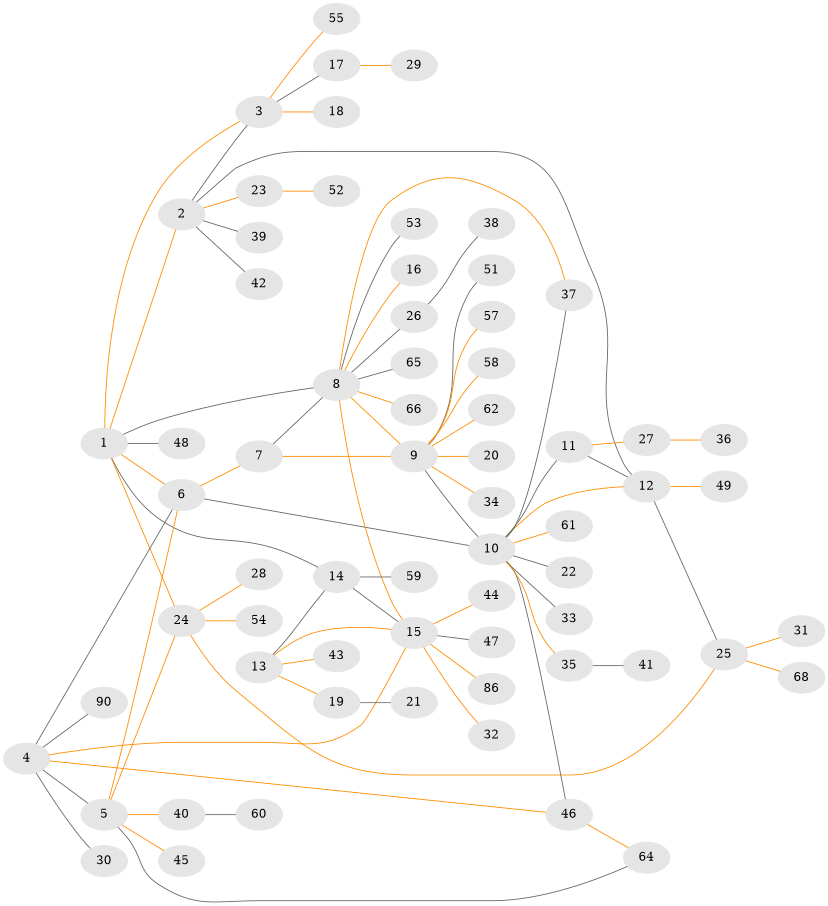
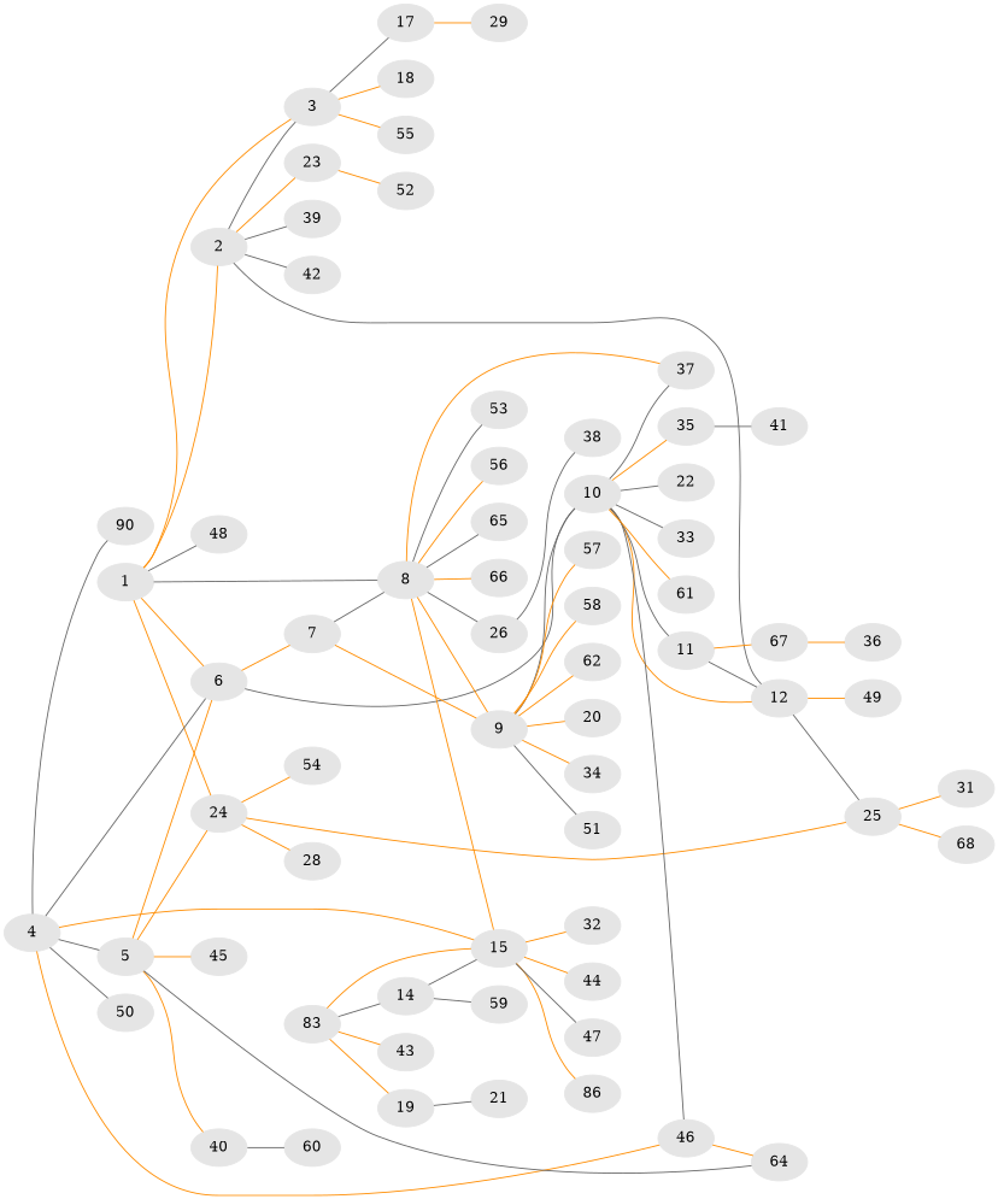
  graph {
    rankdir=LR
    node [color=gray90 style=filled]
    edge [color=darkorange]
    1
    2
    3
    6
    8
    14
    24
    48
    12
    23
    39
    42
    17
    18
    55
    7
    10
    15
    9
    26
    37
    53
-   56 [label=16]
+   56
    65
    66
    59
    25
    28
    54
    49
    52
    29
    4
    5
-   30
+   30 [label=50]
    46
    n37 [label=90]
    40
    45
    64
    n41 [label=86]
    32
    44
    47
    60
    11
    22
    33
    35
    61
    20
    34
    51
    57
    58
    62
    38
-   27
+   27 [label=67]
    41
    36
-   13
+   13 [label=83]
    19
    43
    31
    n65 [label=68]
    21
    1 -- 2
    1 -- 3
    1 -- 6
    1 -- 8 [color=gray40]
-   1 -- 14 [color=gray40]
    1 -- 24
    1 -- 48 [color=gray40]
    2 -- 3 [color=gray40]
    2 -- 12 [color=gray40]
    2 -- 23
    2 -- 39 [color=gray40]
    2 -- 42 [color=gray40]
    3 -- 17 [color=gray40]
    3 -- 18
    3 -- 55
    6 -- 7
    6 -- 10 [color=gray40]
    8 -- 15
    8 -- 9
    8 -- 26 [color=gray40]
    8 -- 37
    8 -- 53 [color=gray40]
    8 -- 56
    8 -- 65 [color=gray40]
    8 -- 66
    14 -- 15 [color=gray40]
    14 -- 59 [color=gray40]
    24 -- 25
    24 -- 28
    24 -- 54
    12 -- 25 [color=gray40]
    12 -- 49
    23 -- 52
    17 -- 29
    7 -- 8 [color=gray40]
    7 -- 9
    10 -- 12
    10 -- 37 [color=gray40]
    10 -- 46 [color=gray40]
    10 -- 11 [color=gray40]
    10 -- 22 [color=gray40]
    10 -- 33 [color=gray40]
    10 -- 35
    10 -- 61
    15 -- n41
    15 -- 32
    15 -- 44
    15 -- 47 [color=gray40]
    9 -- 10 [color=gray40]
    9 -- 20
    9 -- 34
    9 -- 51 [color=gray40]
    9 -- 57
    9 -- 58
    9 -- 62
    26 -- 38 [color=gray40]
    25 -- 31
    25 -- n65
    4 -- 6 [color=gray40]
    4 -- 15
    4 -- 5 [color=gray40]
    4 -- 30 [color=gray40]
    4 -- 46
    4 -- n37 [color=gray40]
    5 -- 6
    5 -- 24
    5 -- 40
    5 -- 45
    5 -- 64 [color=gray40]
    46 -- 64
    40 -- 60 [color=gray40]
    11 -- 12 [color=gray40]
    11 -- 27
    35 -- 41 [color=gray40]
    27 -- 36
    13 -- 14 [color=gray40]
    13 -- 15
    13 -- 19
    13 -- 43
    19 -- 21 [color=gray40]
  }
